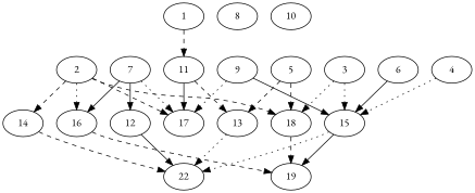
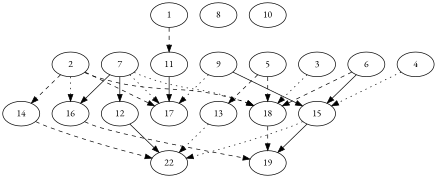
  digraph {
    fontname="EB Garamond"
    node [alpha=0.08 fontname="EB Garamond"]
    edge [fontname="EB Garamond" style=dashed]
    1 [alpha=0.03 expect_size=35756032]
    11 [alpha=0.12 expect_size=19587072]
    13 [alpha=0.03 expect_size=46821376]
    n4 [alpha=0.05 expect_size=11689984 label=22]
    2 [expect_size=24975360]
    14 [alpha=0.15 expect_size=23720960]
    16 [alpha=0.06 expect_size=33736704]
    17 [alpha=0.15 expect_size=39004160]
    18 [alpha=0.18 expect_size=23703552]
    19 [alpha=0.01 expect_size=40913920]
    3 [alpha=0.10 expect_size=47285248]
    15 [expect_size=17215488]
    4 [alpha=0.17 expect_size=26850304]
    5 [alpha=0.07 expect_size=25368576]
    6 [alpha=0.02 expect_size=25202688]
    7 [alpha=0.14 expect_size=43065344]
    12 [alpha=0.05 expect_size=27057152]
    8 [alpha=0.07 expect_size=45715456]
    9 [expect_size=28365824]
    10 [alpha=0.16 expect_size=11679744]
    1 -> 11
-   11 -> 13
    11 -> 17 [style=solid]
    13 -> n4 [style=dotted]
    2 -> 14
    2 -> 16 [style=dotted]
    2 -> 17
    2 -> 18
    14 -> n4
    16 -> 19
    18 -> 19
    3 -> 18 [style=dotted]
-   3 -> 15 [style=dotted]
    15 -> n4 [style=dotted]
    15 -> 19 [style=solid]
    4 -> 15 [style=dotted]
    5 -> 13
    5 -> 18
+   6 -> 18
    6 -> 15 [style=solid]
    7 -> 16 [style=solid]
    7 -> 17 [style=dotted]
+   7 -> 18 [style=dotted]
    7 -> 12 [style=solid]
    12 -> n4 [style=solid]
    9 -> 17 [style=dotted]
    9 -> 15 [style=solid]
  }
